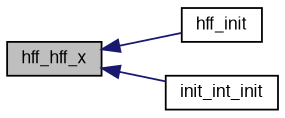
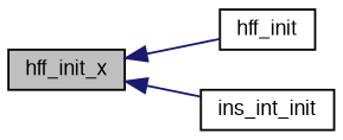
  digraph {
    rankdir=LR
    node [color=black fillcolor=white fontname=FreeSans fontsize=10 shape=record style=filled]
    edge [color=midnightblue dir=back fontname=FreeSans fontsize=10 labelfontname=FreeSans labelfontsize=10 style=solid]
-   n1 [fillcolor=grey75 fontcolor=black height=0.2 label=hff_hff_x width=0.4]
+   n1 [fillcolor=grey75 fontcolor=black height=0.2 label=hff_init_x width=0.4]
    n2 [height=0.2 label=hff_init width=0.4]
-   n3 [height=0.2 label=init_int_init width=0.4]
+   n3 [height=0.2 label=ins_int_init width=0.4]
    n1 -> n2
    n1 -> n3
  }
